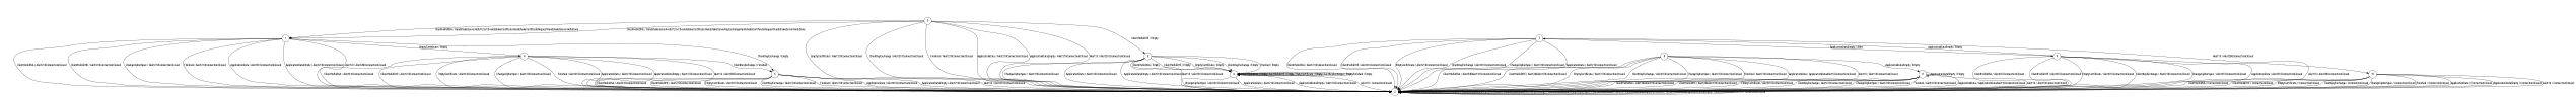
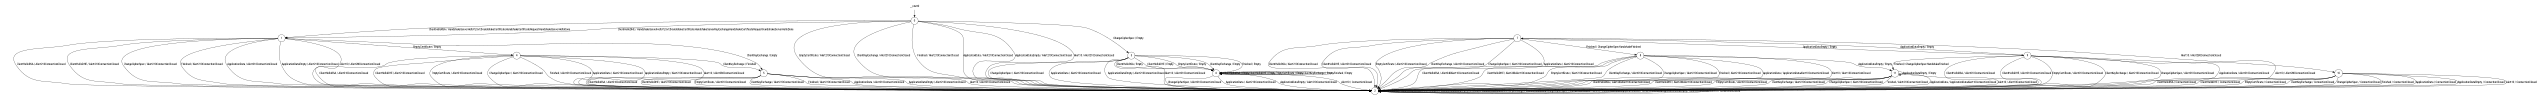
  digraph {
    fontname="Roboto Condensed"
    node [fontname="Roboto Condensed" shape=circle]
    edge [fontname="Roboto Condensed"]
+   __start0 [shape=none]
    n2 [label=0]
    n3 [label=1]
    n4 [label=2]
    n5 [label=3]
    n6 [label=4]
    n7 [label=5]
    n8 [label=6]
    n9 [label=7]
    n10 [label=8]
    n11 [label=9]
    n12 [label=10]
    n13 [label=11]
+   __start0 -> n2
    n2 -> n3 [label="ClientHelloRSA / HandshakeServerHelloTLSv12HandshakeCertificateHandshakeCertificateRequestHandshakeServerHelloDone"]
    n2 -> n3 [label="ClientHelloDHE / HandshakeServerHelloTLSv12HandshakeCertificateHandshakeServerKeyExchangeHandshakeCertificateRequestHandshakeServerHelloDone"]
    n2 -> n4 [label="EmptyCertificate / Alert210ConnectionClosed"]
    n2 -> n4 [label="ClientKeyExchange / Alert210ConnectionClosed"]
    n2 -> n4 [label="Finished / Alert210ConnectionClosed"]
    n2 -> n4 [label="ApplicationData / Alert210ConnectionClosed"]
    n2 -> n4 [label="ApplicationDataEmpty / Alert210ConnectionClosed"]
    n2 -> n4 [label="Alert10 / Alert210ConnectionClosed"]
-   n2 -> n5 [label="ClientHelloDHE / Empty"]
+   n2 -> n5 [label="ChangeCipherSpec / Empty"]
    n3 -> n4 [label="ClientHelloRSA / Alert210ConnectionClosed"]
    n3 -> n4 [label="ClientHelloDHE / Alert210ConnectionClosed"]
    n3 -> n4 [label="ChangeCipherSpec / Alert210ConnectionClosed"]
    n3 -> n4 [label="Finished / Alert210ConnectionClosed"]
    n3 -> n4 [label="ApplicationData / Alert210ConnectionClosed"]
    n3 -> n4 [label="ApplicationDataEmpty / Alert210ConnectionClosed"]
    n3 -> n4 [label="Alert10 / Alert280ConnectionClosed"]
    n3 -> n6 [label="EmptyCertificate / Empty"]
    n3 -> n7 [label="ClientKeyExchange / Empty"]
    n4 -> n4 [label="ClientHelloRSA / ConnectionClosed"]
    n4 -> n4 [label="ClientHelloDHE / ConnectionClosed"]
    n4 -> n4 [label="EmptyCertificate / ConnectionClosed"]
    n4 -> n4 [label="ClientKeyExchange / ConnectionClosed"]
    n4 -> n4 [label="ChangeCipherSpec / ConnectionClosed"]
    n4 -> n4 [label="Finished / ConnectionClosed"]
    n4 -> n4 [label="ApplicationData / ConnectionClosed"]
    n4 -> n4 [label="ApplicationDataEmpty / ConnectionClosed"]
    n4 -> n4 [label="Alert10 / ConnectionClosed"]
    n5 -> n4 [label="ChangeCipherSpec / Alert210ConnectionClosed"]
    n5 -> n4 [label="ApplicationData / Alert210ConnectionClosed"]
    n5 -> n4 [label="ApplicationDataEmpty / Alert210ConnectionClosed"]
    n5 -> n4 [label="Alert10 / Alert210ConnectionClosed"]
    n5 -> n8 [label="ClientHelloRSA / Empty"]
    n5 -> n8 [label="ClientHelloDHE / Empty"]
    n5 -> n8 [label="EmptyCertificate / Empty"]
    n5 -> n8 [label="ClientKeyExchange / Empty"]
    n5 -> n8 [label="Finished / Empty"]
    n6 -> n4 [label="ClientHelloRSA / Alert210ConnectionClosed"]
    n6 -> n4 [label="ClientHelloDHE / Alert210ConnectionClosed"]
    n6 -> n4 [label="EmptyCertificate / Alert210ConnectionClosed"]
    n6 -> n4 [label="ChangeCipherSpec / Alert210ConnectionClosed"]
    n6 -> n4 [label="Finished / Alert210ConnectionClosed"]
    n6 -> n4 [label="ApplicationData / Alert210ConnectionClosed"]
    n6 -> n4 [label="ApplicationDataEmpty / Alert210ConnectionClosed"]
    n6 -> n4 [label="Alert10 / Alert280ConnectionClosed"]
    n6 -> n7 [label="ClientKeyExchange / Finished"]
    n7 -> n4 [label="ClientHelloRSA / Alert210ConnectionClosed"]
    n7 -> n4 [label="ClientHelloDHE / Alert210ConnectionClosed"]
    n7 -> n4 [label="EmptyCertificate / Alert210ConnectionClosed"]
    n7 -> n4 [label="ClientKeyExchange / Alert210ConnectionClosed"]
    n7 -> n4 [label="Finished / Alert210ConnectionClosed"]
    n7 -> n4 [label="ApplicationData / Alert210ConnectionClosed"]
    n7 -> n4 [label="ApplicationDataEmpty / Alert210ConnectionClosed"]
    n7 -> n4 [label="Alert10 / Alert210ConnectionClosed"]
    n8 -> n4 [label="ChangeCipherSpec / Alert210ConnectionClosed"]
    n8 -> n4 [label="ApplicationData / Alert210ConnectionClosed"]
    n8 -> n4 [label="ApplicationDataEmpty / Alert210ConnectionClosed"]
    n8 -> n4 [label="Alert10 / ConnectionClosed"]
    n8 -> n8 [label="ClientHelloRSA / Empty"]
    n8 -> n8 [label="ClientHelloDHE / Empty"]
    n8 -> n8 [label="EmptyCertificate / Empty"]
    n8 -> n8 [label="ClientKeyExchange / Empty"]
    n8 -> n8 [label="Finished / Empty"]
    n9 -> n4 [label="ClientHelloRSA / Alert210ConnectionClosed"]
    n9 -> n4 [label="ClientHelloDHE / Alert210ConnectionClosed"]
    n9 -> n4 [label="EmptyCertificate / Alert210ConnectionClosed"]
    n9 -> n4 [label="ClientKeyExchange / Alert210ConnectionClosed"]
    n9 -> n4 [label="ChangeCipherSpec / Alert210ConnectionClosed"]
    n9 -> n4 [label="ApplicationData / Alert210ConnectionClosed"]
-   n9 -> n11 [label="ApplicationDataEmpty / Alert"]
+   n9 -> n10 [label="Finished / ChangeCipherSpecHandshakeFinished"]
+   n9 -> n11 [label="ApplicationDataEmpty / Empty"]
    n9 -> n12 [label="Alert10 / Alert280ConnectionClosed"]
    n10 -> n4 [label="ClientHelloRSA / Alert240Alert10ConnectionClosed"]
    n10 -> n4 [label="ClientHelloDHE / Alert240Alert10ConnectionClosed"]
    n10 -> n4 [label="EmptyCertificate / Alert210ConnectionClosed"]
    n10 -> n4 [label="ClientKeyExchange / Alert210ConnectionClosed"]
    n10 -> n4 [label="ChangeCipherSpec / Alert210ConnectionClosed"]
    n10 -> n4 [label="Finished / Alert210ConnectionClosed"]
    n10 -> n4 [label="ApplicationData / ApplicationDataAlert10ConnectionClosed"]
    n10 -> n4 [label="Alert10 / Alert10ConnectionClosed"]
    n10 -> n13 [label="ApplicationDataEmpty / Empty"]
    n11 -> n4 [label="ClientHelloRSA / Alert210ConnectionClosed"]
    n11 -> n4 [label="ClientHelloDHE / Alert210ConnectionClosed"]
    n11 -> n4 [label="EmptyCertificate / Alert210ConnectionClosed"]
    n11 -> n4 [label="ClientKeyExchange / Alert210ConnectionClosed"]
    n11 -> n4 [label="ChangeCipherSpec / Alert210ConnectionClosed"]
    n11 -> n4 [label="ApplicationData / Alert210ConnectionClosed"]
    n11 -> n4 [label="Alert10 / Alert280ConnectionClosed"]
    n11 -> n9 [label="ApplicationDataEmpty / Empty"]
+   n11 -> n13 [label="Finished / ChangeCipherSpecHandshakeFinished"]
    n12 -> n4 [label="ClientHelloRSA / ConnectionClosed"]
    n12 -> n4 [label="ClientHelloDHE / ConnectionClosed"]
    n12 -> n4 [label="EmptyCertificate / ConnectionClosed"]
    n12 -> n4 [label="ClientKeyExchange / ConnectionClosed"]
    n12 -> n4 [label="ChangeCipherSpec / ConnectionClosed"]
    n12 -> n4 [label="Finished / ConnectionClosed"]
    n12 -> n4 [label="ApplicationData / ConnectionClosed"]
    n12 -> n4 [label="ApplicationDataEmpty / ConnectionClosed"]
    n12 -> n4 [label="Alert10 / ConnectionClosed"]
    n13 -> n4 [label="ClientHelloRSA / Alert240Alert10ConnectionClosed"]
    n13 -> n4 [label="ClientHelloDHE / Alert240Alert10ConnectionClosed"]
    n13 -> n4 [label="EmptyCertificate / Alert210ConnectionClosed"]
    n13 -> n4 [label="ClientKeyExchange / Alert210ConnectionClosed"]
    n13 -> n4 [label="ChangeCipherSpec / Alert210ConnectionClosed"]
    n13 -> n4 [label="Finished / Alert210ConnectionClosed"]
    n13 -> n4 [label="ApplicationData / ApplicationDataAlert10ConnectionClosed"]
    n13 -> n4 [label="Alert10 / Alert10ConnectionClosed"]
    n13 -> n13 [label="ApplicationDataEmpty / Empty"]
  }
